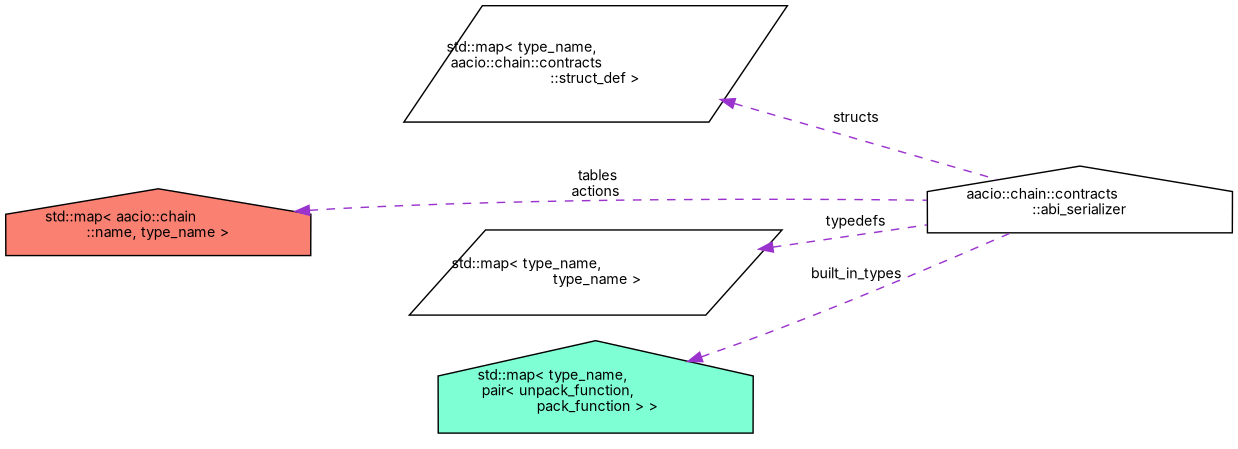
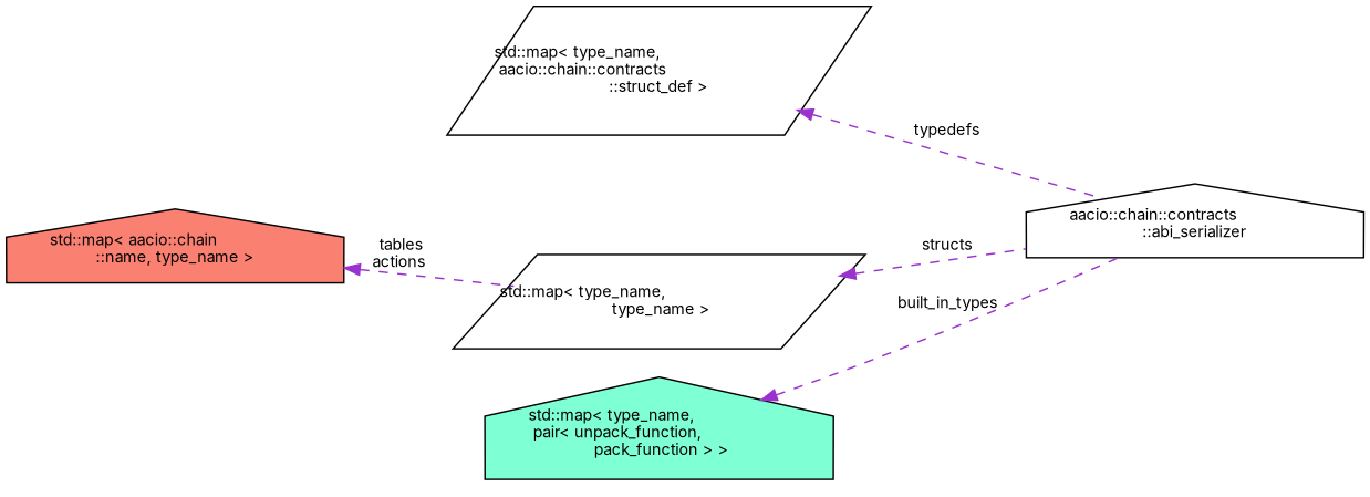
  digraph {
    fontname=Inter
    rankdir=LR
    node [color=black fillcolor=white fontname=Inter fontsize=10 shape=house style=filled]
    edge [color=darkorchid3 dir=back fontname=Inter fontsize=10 labelfontname=Helvetica labelfontsize=10 style=dashed]
    n1 [fontcolor=black height=0.2 label="aacio::chain::contracts\l::abi_serializer" width=0.4]
    n2 [height=0.2 label="std::map\< type_name,\l aacio::chain::contracts\l::struct_def \>" shape=parallelogram width=0.4]
    n3 [height=0.2 label="std::map\< type_name,\l type_name \>" shape=parallelogram width=0.4]
    n4 [fillcolor=salmon height=0.2 label="std::map\< aacio::chain\l::name, type_name \>" width=0.4]
    n5 [fillcolor=aquamarine height=0.2 label="std::map\< type_name,\l pair\< unpack_function,\l pack_function \> \>" width=0.4]
-   n2 -> n1 [label=" structs"]
-   n3 -> n1 [label=" typedefs"]
-   n4 -> n1 [label=" tables\nactions"]
+   n2 -> n1 [label=" typedefs"]
+   n3 -> n1 [label=" structs"]
+   n4 -> n3 [label=" tables\nactions"]
    n5 -> n1 [label=" built_in_types"]
  }
